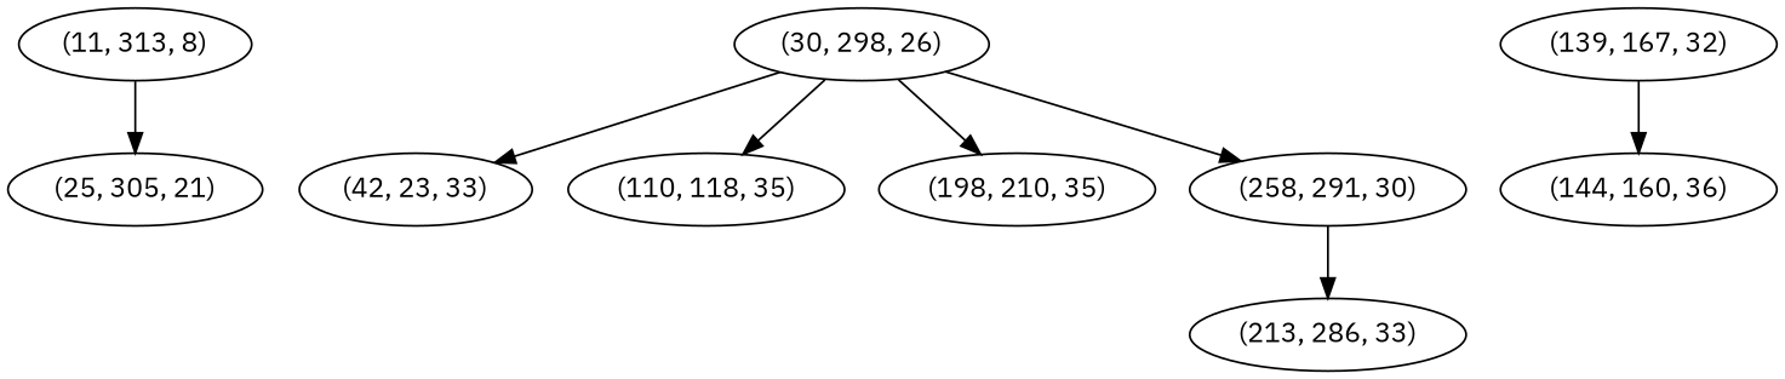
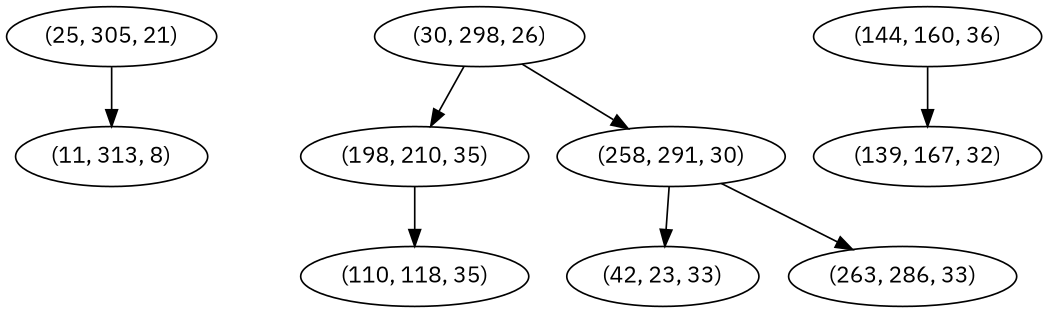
  digraph {
    fontname="IBM Plex Sans"
    node [fontname="IBM Plex Sans"]
    edge [fontname="IBM Plex Sans"]
    n1 [label="(11, 313, 8)"]
    "(25, 305, 21)"
    n3 [label="(42, 23, 33)"]
    "(30, 298, 26)"
    "(110, 118, 35)"
    "(198, 210, 35)"
    "(258, 291, 30)"
    "(139, 167, 32)"
    "(144, 160, 36)"
-   "(263, 286, 33)" [label="(213, 286, 33)"]
-   n1 -> "(25, 305, 21)"
-   "(30, 298, 26)" -> n3
-   "(30, 298, 26)" -> "(110, 118, 35)"
+   "(263, 286, 33)"
+   "(25, 305, 21)" -> n1
+   "(258, 291, 30)" -> n3
+   "(198, 210, 35)" -> "(110, 118, 35)"
    "(30, 298, 26)" -> "(198, 210, 35)"
    "(30, 298, 26)" -> "(258, 291, 30)"
    "(258, 291, 30)" -> "(263, 286, 33)"
-   "(139, 167, 32)" -> "(144, 160, 36)"
+   "(144, 160, 36)" -> "(139, 167, 32)"
  }
